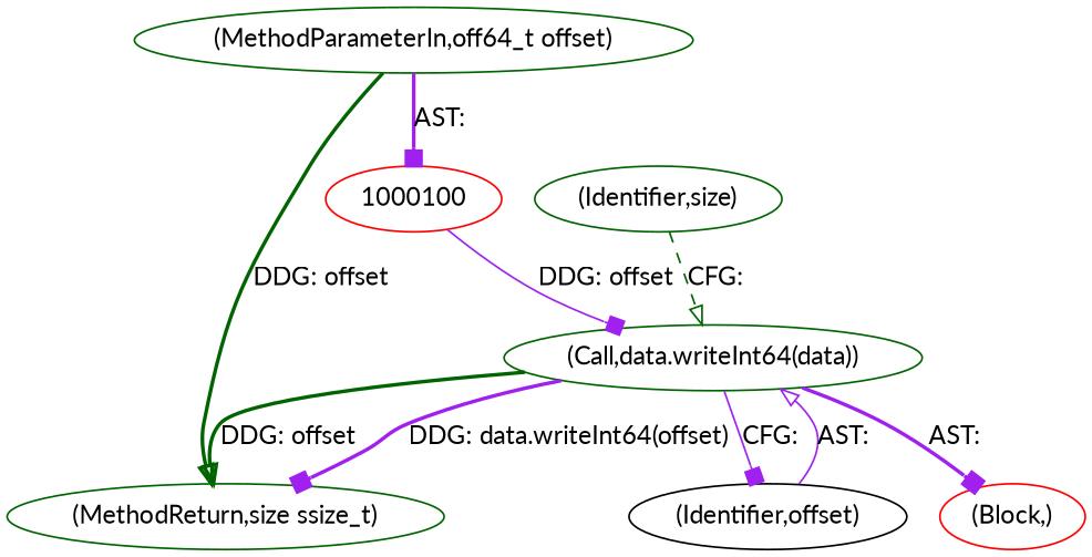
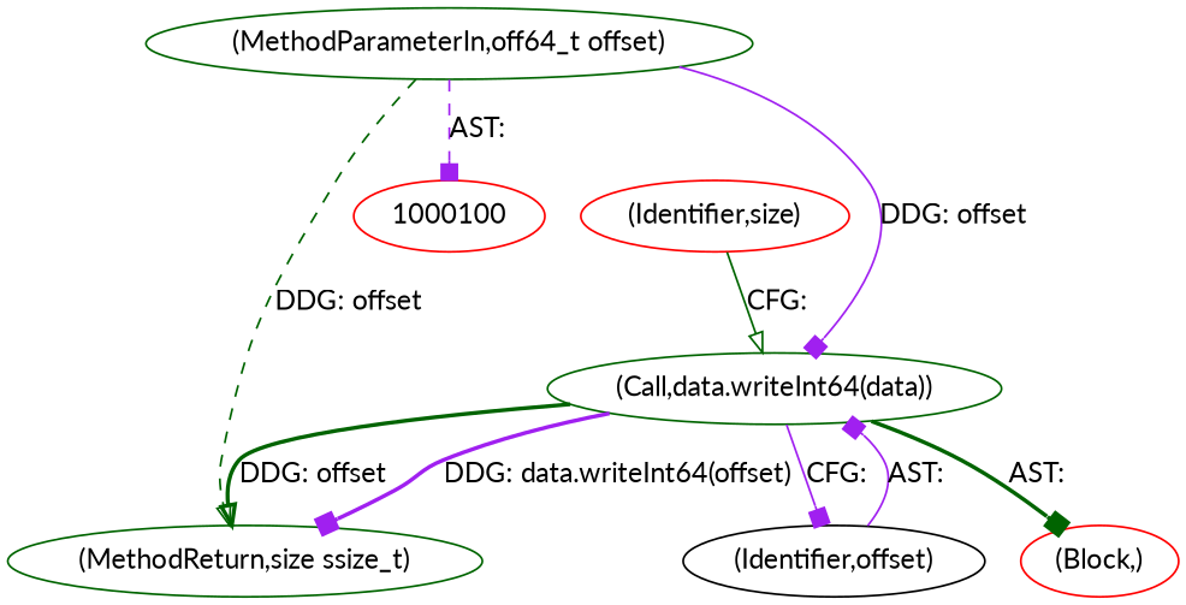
  digraph {
    fontname=Lato
    node [color=darkgreen fontname=Lato]
    edge [arrowhead=box color=purple fontname=Lato style=bold]
    n1 [label="(Call,data.writeInt64(data))"]
    n2 [label="(MethodReturn,size ssize_t)"]
    n3 [color=black label="(Identifier,offset)"]
    n4 [color=red label="(Block,)"]
    n5 [label="(MethodParameterIn,off64_t offset)"]
    1000100 [color=red]
-   n7 [label="(Identifier,size)"]
+   n7 [color=red label="(Identifier,size)"]
    n1 -> n2 [label="DDG: data.writeInt64(offset)"]
    n1 -> n2 [arrowhead=onormal color=darkgreen label="DDG: offset"]
    n1 -> n3 [label="CFG: " style=solid]
-   n1 -> n4 [label="AST: "]
-   n3 -> n1 [arrowhead=onormal label="AST: " style=solid]
-   1000100 -> n1 [label="DDG: offset" style=solid]
-   n5 -> n2 [arrowhead=onormal color=darkgreen label="DDG: offset"]
-   n5 -> 1000100 [label="AST: "]
-   n7 -> n1 [arrowhead=onormal color=darkgreen label="CFG: " style=dashed]
+   n1 -> n4 [color=darkgreen label="AST: "]
+   n3 -> n1 [label="AST: " style=solid]
+   n5 -> n1 [label="DDG: offset" style=solid]
+   n5 -> n2 [arrowhead=onormal color=darkgreen label="DDG: offset" style=dashed]
+   n5 -> 1000100 [label="AST: " style=dashed]
+   n7 -> n1 [arrowhead=onormal color=darkgreen label="CFG: " style=solid]
  }
